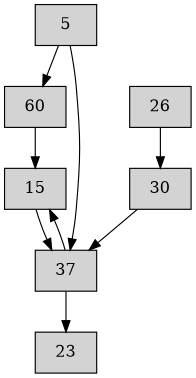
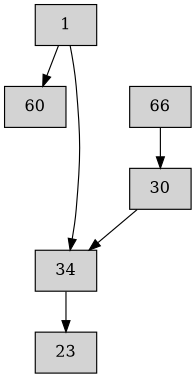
  digraph {
    node [shape=box style=filled]
-   n1 [label=5]
+   n1 [label=1]
    n2 [label=60]
-   n3 [label=37]
-   n4 [label=15]
+   n3 [label=34]
    n5 [label=23]
-   n6 [label=26]
+   n6 [label=66]
    n7 [label=30]
    n1 -> n2
    n1 -> n3
-   n2 -> n4
-   n3 -> n4
    n3 -> n5
-   n4 -> n3
    n6 -> n7
    n7 -> n3
  }
